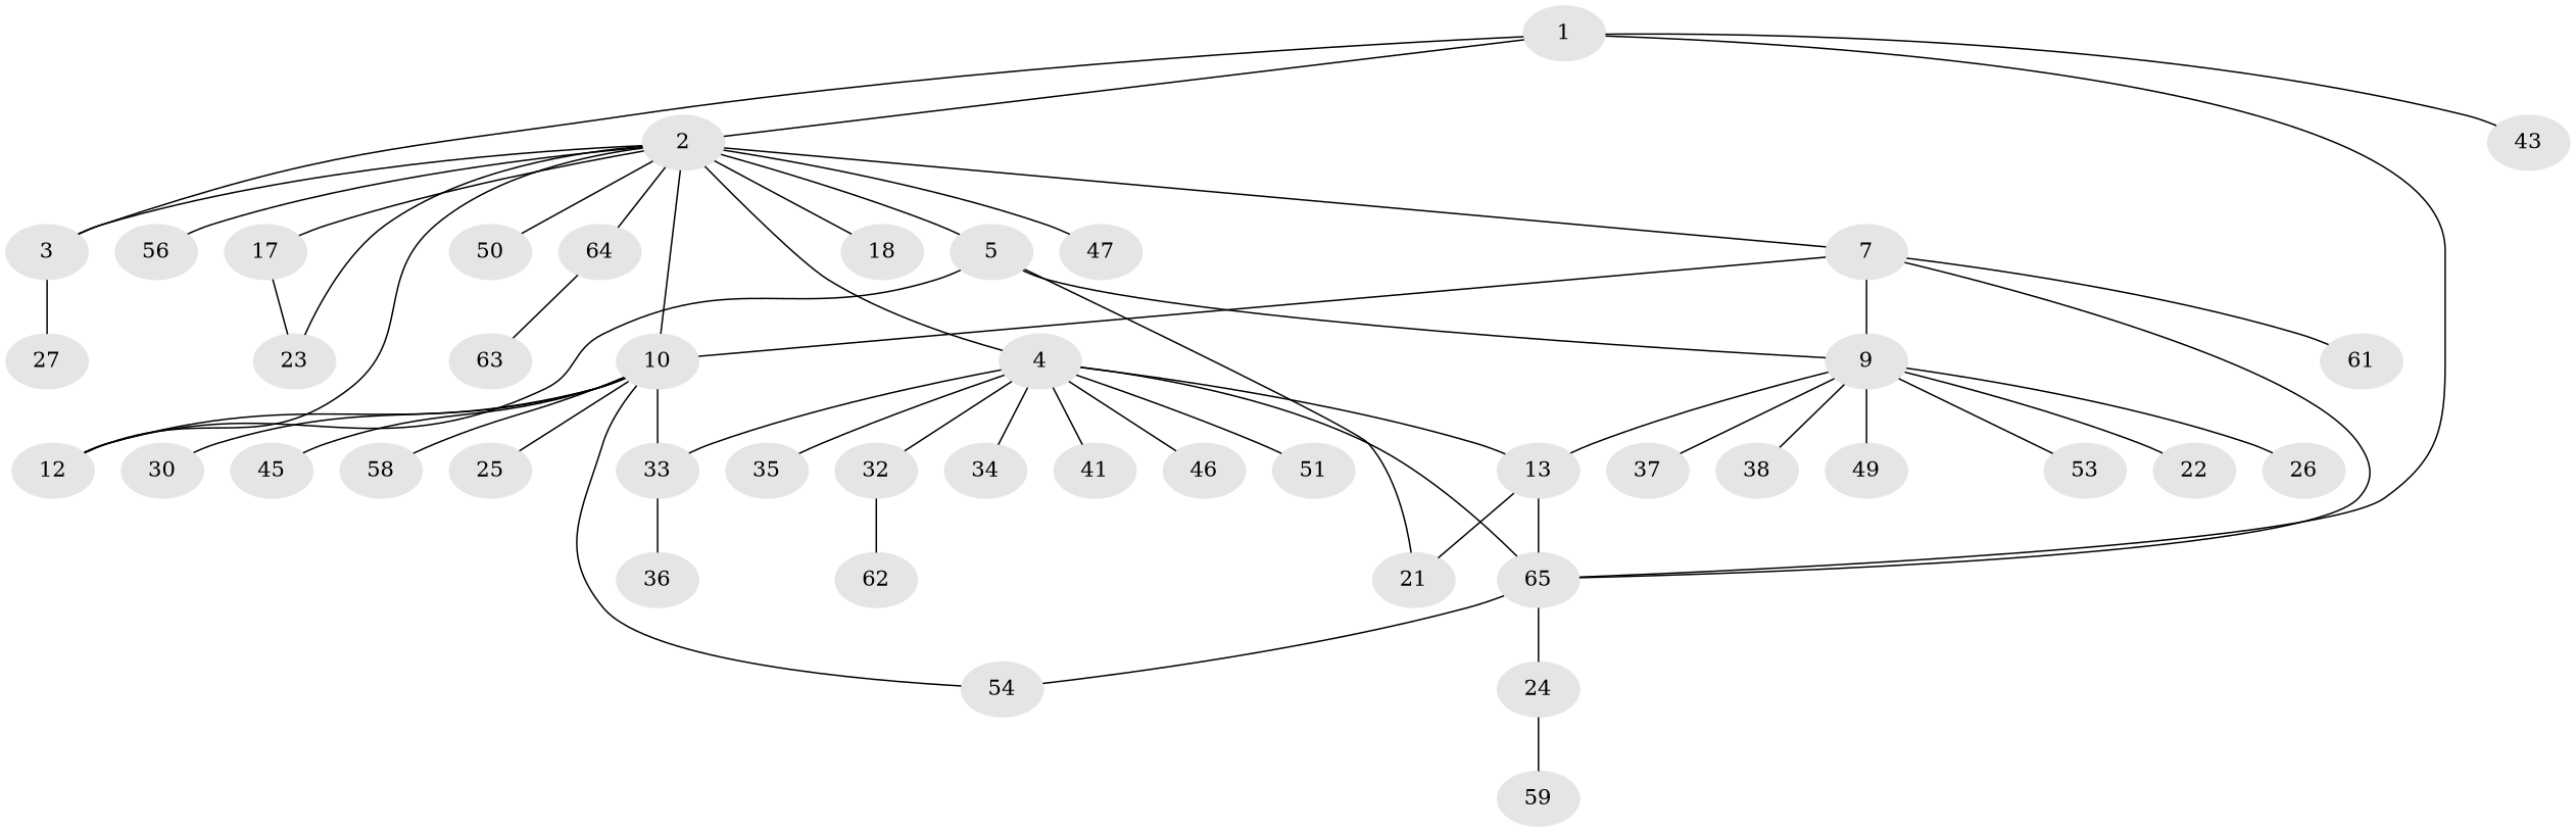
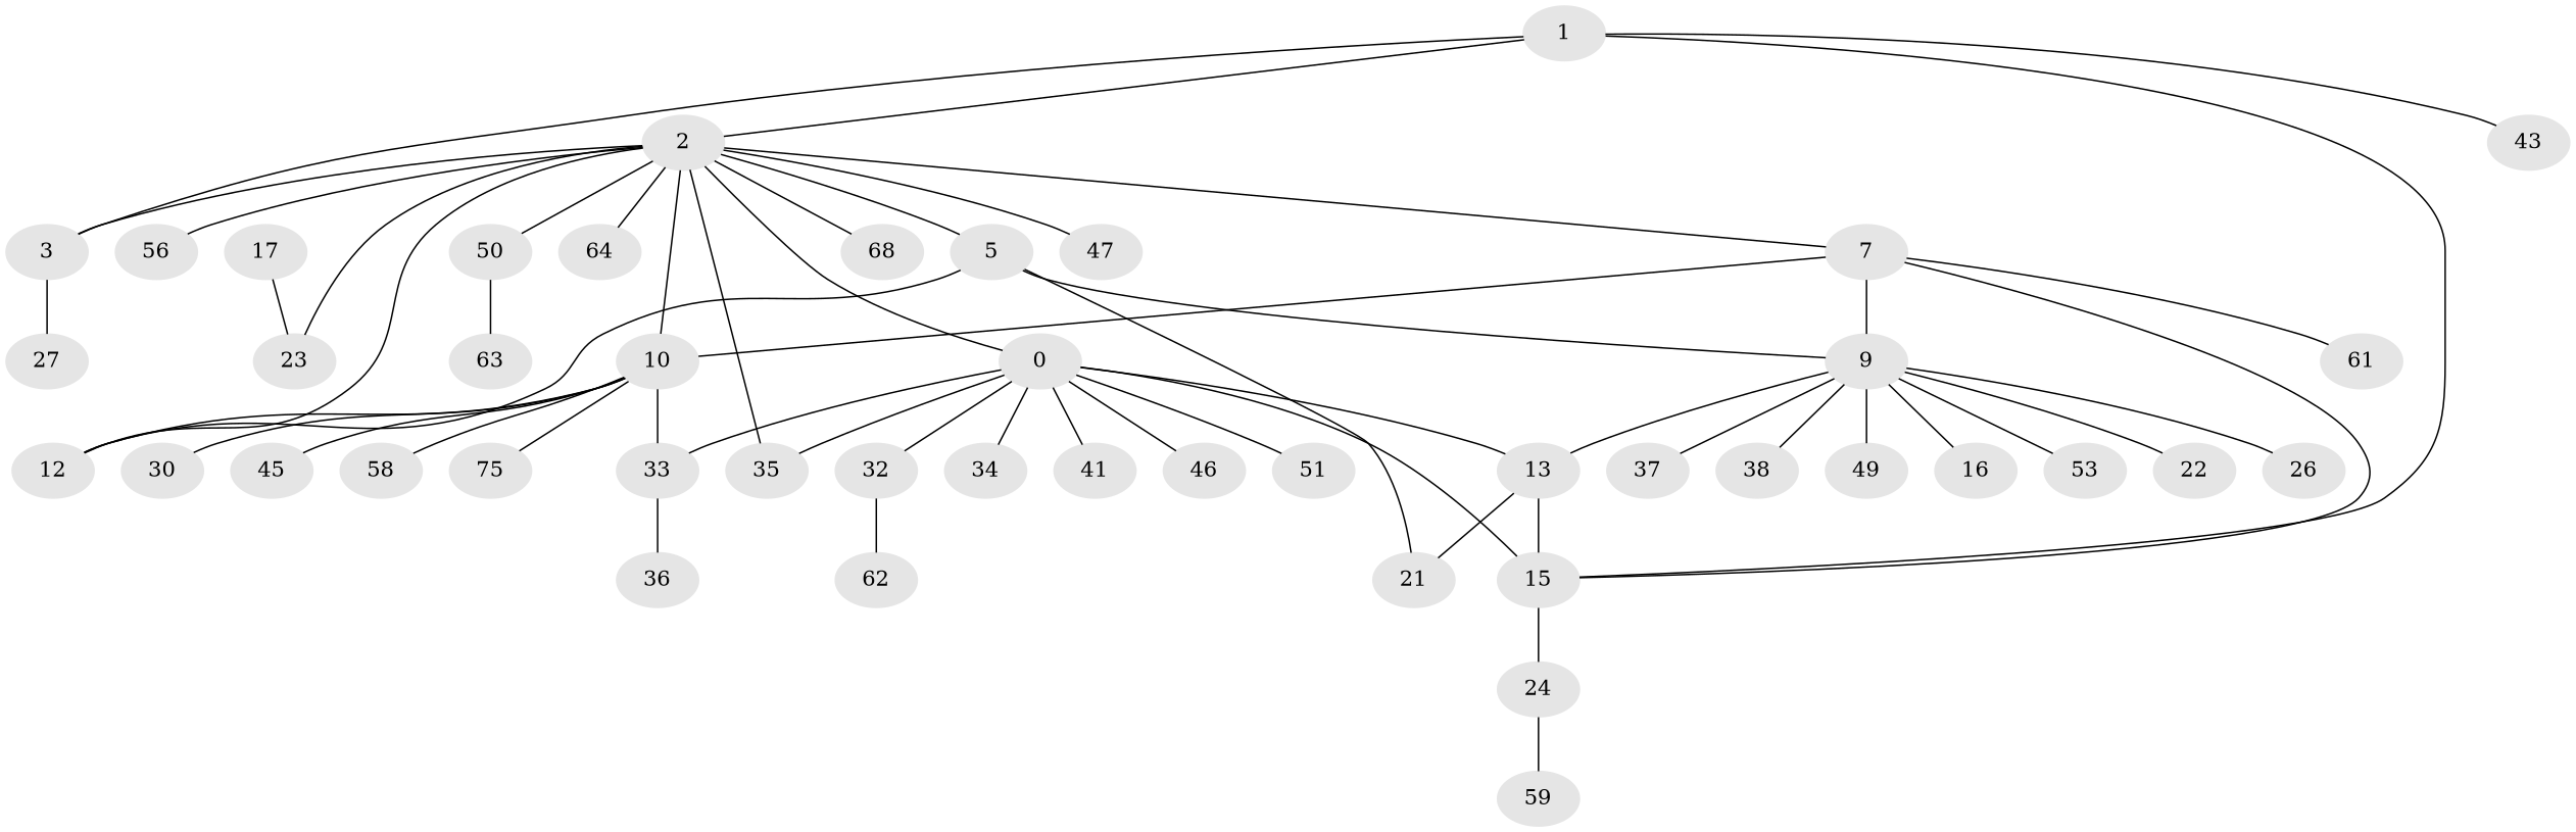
  graph {
    node [color=gray90 style=filled]
    1 [super="+20"]
    2 [super="+11"]
    3 [super="+29"]
-   15 [super="+28" label=65]
+   15 [super="+28"]
    43
-   4 [super="+14"]
+   4 [super="+14" label=0]
    5 [super="+6"]
    7 [super="+8"]
    10 [super="+42"]
    12
    17 [super="+31"]
-   18
+   18 [label=68]
    23
    47
    50 [super="+57"]
    56
    64
    27
-   54
    24 [super="+52"]
    13
    32 [super="+44"]
    33
    34
    35
    41
    46
    51
    9 [super="+19"]
    21 [super="+60"]
    61
-   25
+   25 [label=75]
    30
    45
    58
    63
    62
    36 [super="+39"]
+   16
    22 [super="+55"]
    26
    37 [super="+40"]
    38
    49
    53
    59
    1 -- 2
    1 -- 3
    1 -- 15
    1 -- 43
    2 -- 3
    2 -- 4
    2 -- 5
    2 -- 7
    2 -- 10
    2 -- 12
-   2 -- 17
+   2 -- 35
    2 -- 18
    2 -- 23
    2 -- 47
    2 -- 50
    2 -- 56
    2 -- 64
    3 -- 27
-   15 -- 54
    15 -- 24
    4 -- 15
    4 -- 13
    4 -- 32
    4 -- 33
    4 -- 34
    4 -- 35
    4 -- 41
    4 -- 46
    4 -- 51
    5 -- 12
    5 -- 9
    5 -- 21
    7 -- 15
    7 -- 10
    7 -- 9 [weight=2]
    7 -- 61
    10 -- 12
-   10 -- 54
    10 -- 33
    10 -- 25
    10 -- 30
    10 -- 45
    10 -- 58
    17 -- 23
-   64 -- 63
+   50 -- 63
    24 -- 59
    13 -- 15
    13 -- 21
    32 -- 62
    33 -- 36
    9 -- 13
+   9 -- 16
    9 -- 22
    9 -- 26
    9 -- 37
    9 -- 38
    9 -- 49
    9 -- 53
  }
